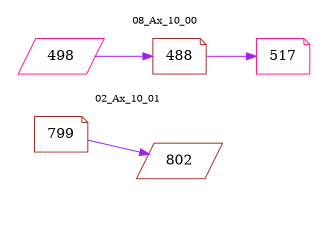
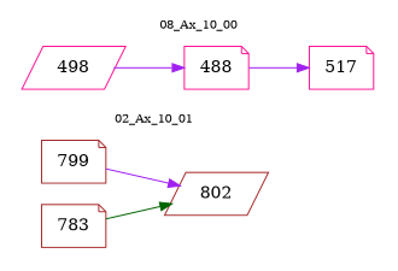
  digraph {
    rankdir=LR
    node [color=brown shape=note]
    edge [color=purple]
    n1 [label=799]
+   n2 [label=783]
    n3 [label=802 shape=parallelogram]
    n4 [color=deeppink label=498 shape=parallelogram]
-   n5 [label=488]
+   n5 [color=deeppink label=488]
    n6 [color=deeppink label=517]
    subgraph cluster_1 {
      color=white
      fontsize=10
      label="02_Ax_10_01"
      n1
+     n2
      n3
    }
    subgraph cluster_2 {
      color=white
      fontsize=10
      label="08_Ax_10_00"
      n4
      n5
      n6
    }
    n1 -> n3
+   n2 -> n3 [color=darkgreen]
    n4 -> n5
    n5 -> n6
  }
